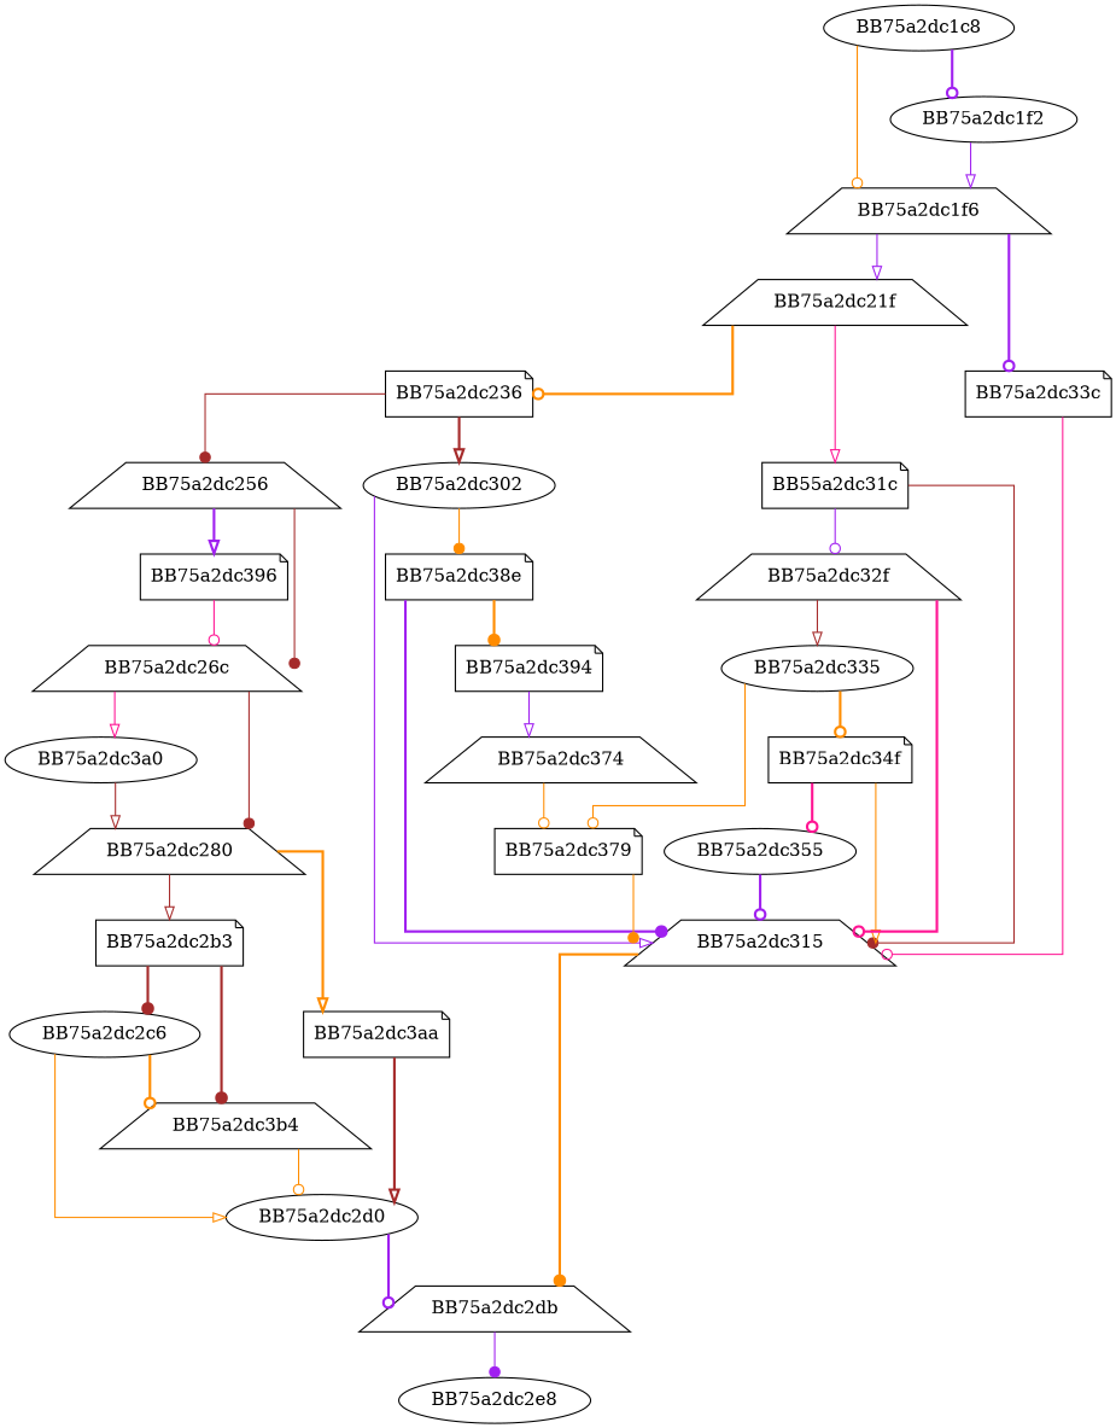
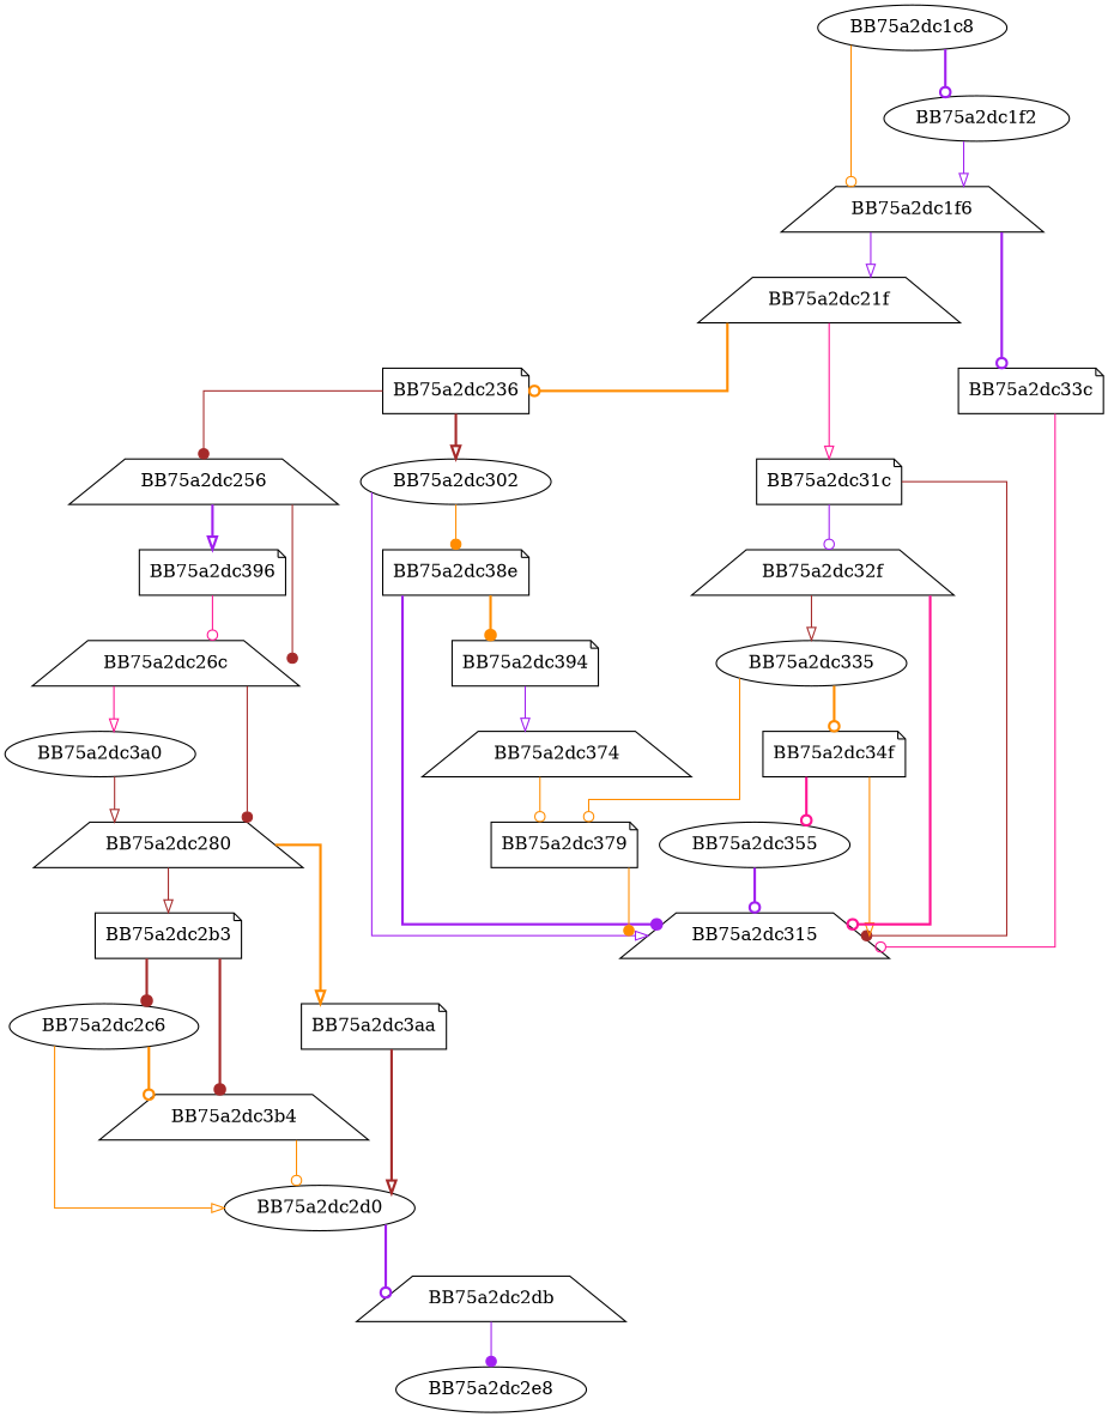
  digraph {
    splines=ortho
    node [shape=trapezium]
    edge [arrowhead=odot color=darkorange style=solid]
    BB75a2dc1c8 [shape=ellipse]
    BB75a2dc1f6
    BB75a2dc1f2 [shape=ellipse]
    BB75a2dc33c [shape=note]
    BB75a2dc21f
    BB75a2dc315
-   BB75a2dc31c [shape=note label=BB55a2dc31c]
+   BB75a2dc31c [shape=note]
    BB75a2dc236 [shape=note]
    BB75a2dc2db
    BB75a2dc34f [shape=note]
    BB75a2dc355 [shape=ellipse]
    BB75a2dc32f
    BB75a2dc302 [shape=ellipse]
    BB75a2dc256
    BB75a2dc335 [shape=ellipse]
    BB75a2dc38e [shape=note]
    BB75a2dc396 [shape=note]
    BB75a2dc26c
    BB75a2dc394 [shape=note]
    BB75a2dc3a0 [shape=ellipse]
    BB75a2dc280
    BB75a2dc3aa [shape=note]
    BB75a2dc2b3 [shape=note]
    BB75a2dc2d0 [shape=ellipse]
    BB75a2dc3b4
    BB75a2dc2c6 [shape=ellipse]
    BB75a2dc2e8 [shape=ellipse]
    BB75a2dc374
    BB75a2dc379 [shape=note]
    BB75a2dc1c8 -> BB75a2dc1f6
    BB75a2dc1c8 -> BB75a2dc1f2 [color=purple style=bold]
    BB75a2dc1f6 -> BB75a2dc33c [color=purple style=bold]
    BB75a2dc1f6 -> BB75a2dc21f [arrowhead=onormal color=purple]
    BB75a2dc1f2 -> BB75a2dc1f6 [arrowhead=onormal color=purple]
    BB75a2dc33c -> BB75a2dc315 [color=deeppink]
    BB75a2dc21f -> BB75a2dc31c [arrowhead=onormal color=deeppink]
    BB75a2dc21f -> BB75a2dc236 [style=bold]
-   BB75a2dc315 -> BB75a2dc2db [arrowhead=dot style=bold]
    BB75a2dc31c -> BB75a2dc315 [arrowhead=dot color=brown]
    BB75a2dc31c -> BB75a2dc32f [color=purple]
    BB75a2dc236 -> BB75a2dc302 [arrowhead=onormal color=brown style=bold]
    BB75a2dc236 -> BB75a2dc256 [arrowhead=dot color=brown]
    BB75a2dc2db -> BB75a2dc2e8 [arrowhead=dot color=purple]
    BB75a2dc34f -> BB75a2dc315 [arrowhead=onormal]
    BB75a2dc34f -> BB75a2dc355 [color=deeppink style=bold]
    BB75a2dc355 -> BB75a2dc315 [color=purple style=bold]
    BB75a2dc32f -> BB75a2dc315 [color=deeppink style=bold]
    BB75a2dc32f -> BB75a2dc335 [arrowhead=onormal color=brown]
    BB75a2dc302 -> BB75a2dc315 [arrowhead=onormal color=purple]
    BB75a2dc302 -> BB75a2dc38e [arrowhead=dot]
    BB75a2dc256 -> BB75a2dc396 [arrowhead=onormal color=purple style=bold]
    BB75a2dc256 -> BB75a2dc26c [arrowhead=dot color=brown]
    BB75a2dc335 -> BB75a2dc34f [style=bold]
    BB75a2dc335 -> BB75a2dc379
    BB75a2dc38e -> BB75a2dc315 [arrowhead=dot color=purple style=bold]
    BB75a2dc38e -> BB75a2dc394 [arrowhead=dot style=bold]
    BB75a2dc396 -> BB75a2dc26c [color=deeppink]
    BB75a2dc26c -> BB75a2dc3a0 [arrowhead=onormal color=deeppink]
    BB75a2dc26c -> BB75a2dc280 [arrowhead=dot color=brown]
    BB75a2dc394 -> BB75a2dc374 [arrowhead=onormal color=purple]
    BB75a2dc3a0 -> BB75a2dc280 [arrowhead=onormal color=brown]
    BB75a2dc280 -> BB75a2dc3aa [arrowhead=onormal style=bold]
    BB75a2dc280 -> BB75a2dc2b3 [arrowhead=onormal color=brown]
    BB75a2dc3aa -> BB75a2dc2d0 [arrowhead=onormal color=brown style=bold]
    BB75a2dc2b3 -> BB75a2dc3b4 [arrowhead=dot color=brown style=bold]
    BB75a2dc2b3 -> BB75a2dc2c6 [arrowhead=dot color=brown style=bold]
    BB75a2dc2d0 -> BB75a2dc2db [color=purple style=bold]
    BB75a2dc3b4 -> BB75a2dc2d0
    BB75a2dc2c6 -> BB75a2dc2d0 [arrowhead=onormal]
    BB75a2dc2c6 -> BB75a2dc3b4 [style=bold]
    BB75a2dc374 -> BB75a2dc379
    BB75a2dc379 -> BB75a2dc315 [arrowhead=dot]
  }
